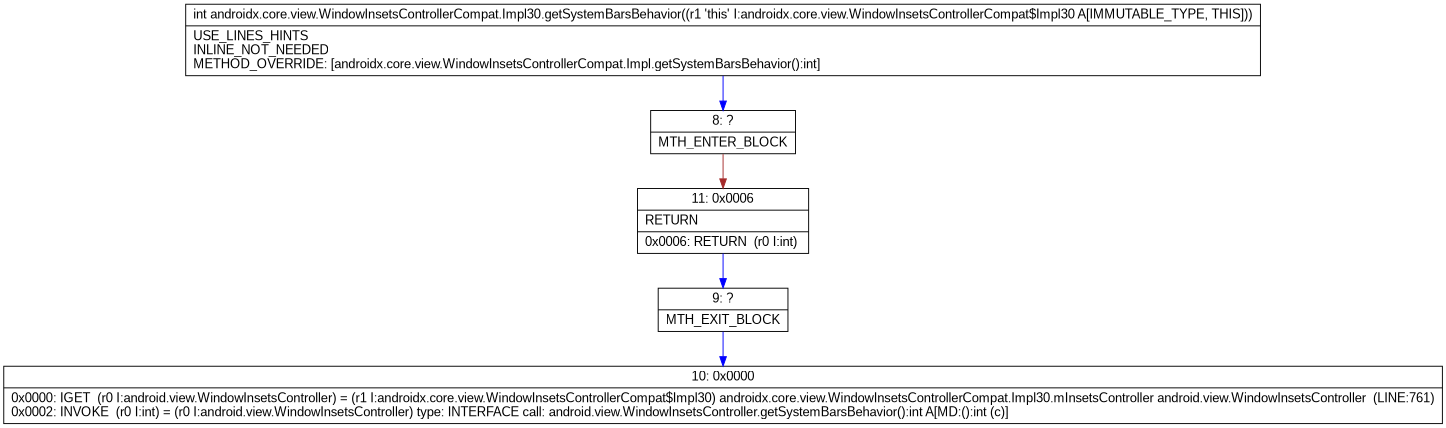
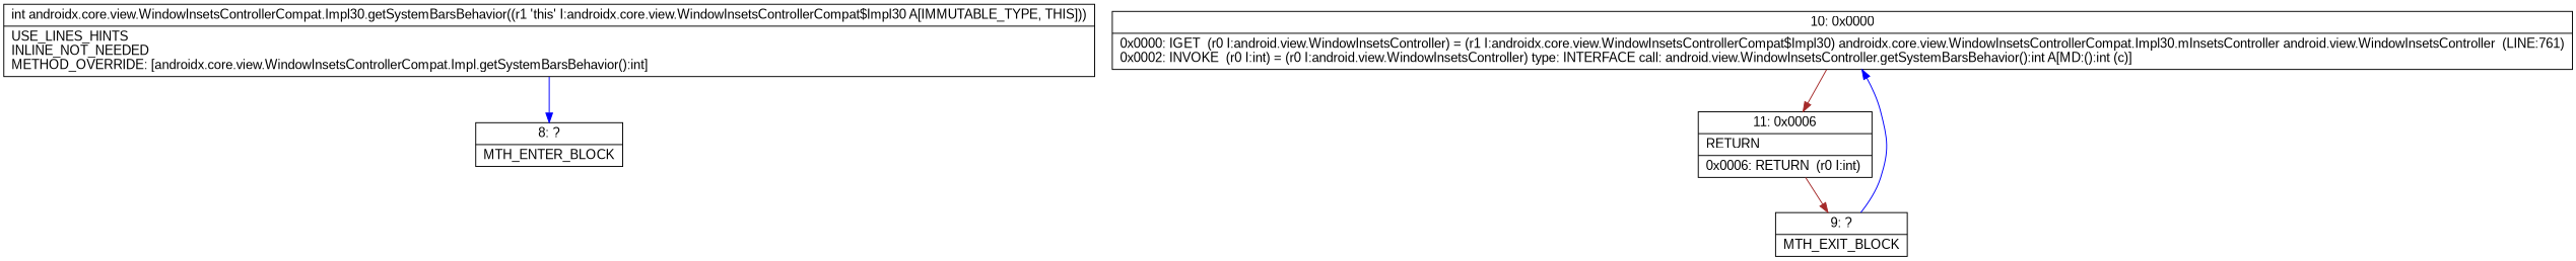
  digraph {
    fontname="Liberation Sans"
    node [fontname="Liberation Sans" shape=record]
    edge [color=brown fontname="Liberation Sans"]
    n1 [label="{8\:\ ?|MTH_ENTER_BLOCK\l}"]
    n2 [label="{10\:\ 0x0000|0x0000: IGET  (r0 I:android.view.WindowInsetsController) = (r1 I:androidx.core.view.WindowInsetsControllerCompat$Impl30) androidx.core.view.WindowInsetsControllerCompat.Impl30.mInsetsController android.view.WindowInsetsController  (LINE:761)\l0x0002: INVOKE  (r0 I:int) = (r0 I:android.view.WindowInsetsController) type: INTERFACE call: android.view.WindowInsetsController.getSystemBarsBehavior():int A[MD:():int (c)]\l}"]
    n3 [label="{11\:\ 0x0006|RETURN\l|0x0006: RETURN  (r0 I:int) \l}"]
    n4 [label="{9\:\ ?|MTH_EXIT_BLOCK\l}"]
    n5 [label="{int androidx.core.view.WindowInsetsControllerCompat.Impl30.getSystemBarsBehavior((r1 'this' I:androidx.core.view.WindowInsetsControllerCompat$Impl30 A[IMMUTABLE_TYPE, THIS]))  | USE_LINES_HINTS\lINLINE_NOT_NEEDED\lMETHOD_OVERRIDE: [androidx.core.view.WindowInsetsControllerCompat.Impl.getSystemBarsBehavior():int]\l}"]
-   n1 -> n3
-   n3 -> n4 [color=blue]
+   n2 -> n3
+   n3 -> n4
    n4 -> n2 [color=blue]
    n5 -> n1 [color=blue]
  }
